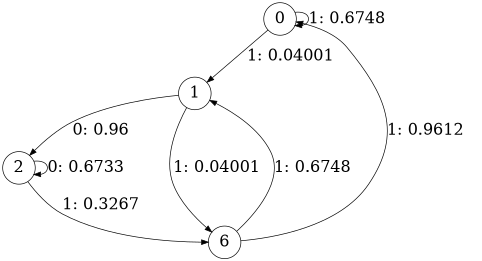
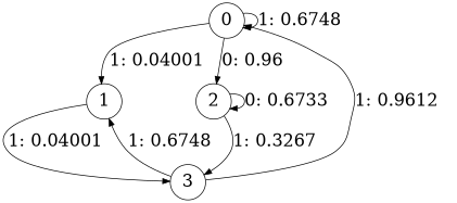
  digraph {
    node [fontsize=24 shape=circle]
    edge [fontsize=24]
    0
    1
    2
-   3 [label=6]
+   3
    0 -> 0 [label="1: 0.6748   "]
    0 -> 1 [label="1: 0.04001  "]
-   1 -> 2 [label="0: 0.96     "]
+   0 -> 2 [label="0: 0.96     "]
    1 -> 3 [label="1: 0.04001  "]
    2 -> 2 [label="0: 0.6733   "]
    2 -> 3 [label="1: 0.3267   "]
    3 -> 0 [label="1: 0.9612   "]
    3 -> 1 [label="1: 0.6748   "]
  }
